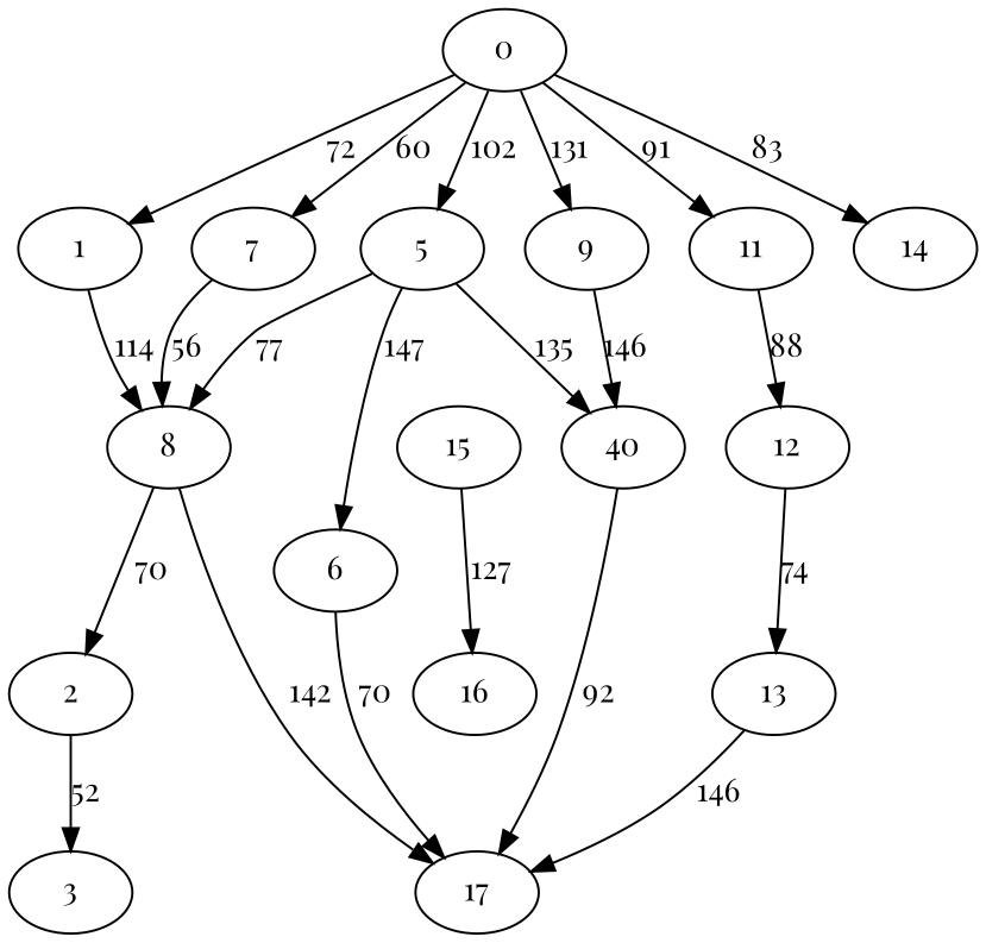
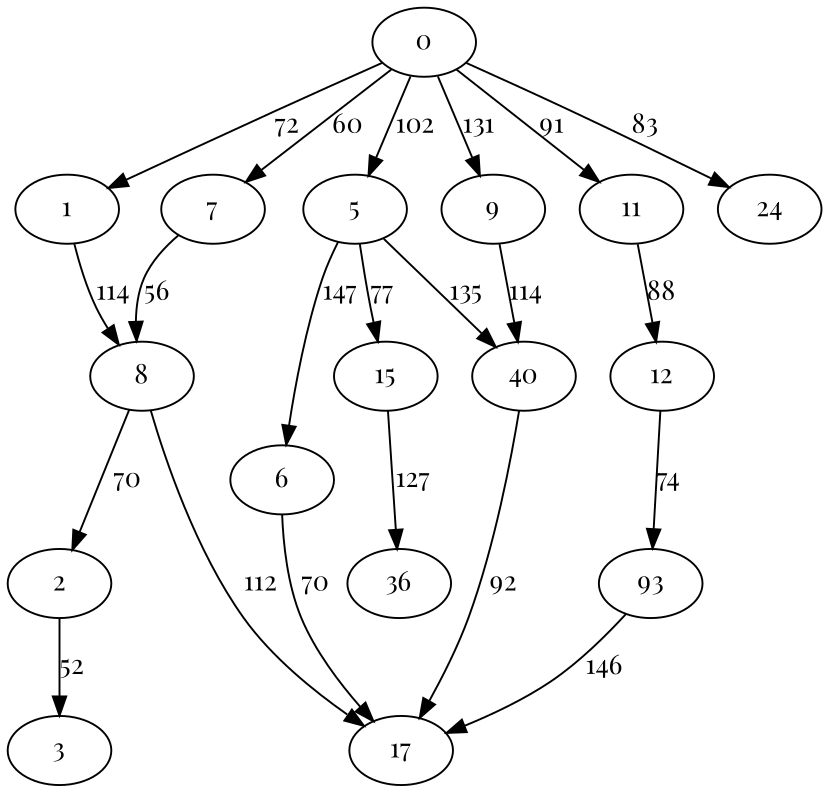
  digraph {
    fontname="Playfair Display"
    node [fontname="Playfair Display"]
    edge [fontname="Playfair Display"]
    0
    1
    5
    7
    9
    11
-   14
+   14 [label=24]
    8
    6
    n10 [label=40]
    15
    12
    2
    3
    17
-   16
-   13
+   16 [label=36]
+   13 [label=93]
    0 -> 1 [label=72]
    0 -> 5 [label=102]
    0 -> 7 [label=60]
    0 -> 9 [label=131]
    0 -> 11 [label=91]
    0 -> 14 [label=83]
    1 -> 8 [label=114]
    5 -> 6 [label=147]
    5 -> n10 [label=135]
-   5 -> 8 [label=77]
+   5 -> 15 [label=77]
    7 -> 8 [label=56]
-   9 -> n10 [label=146]
+   9 -> n10 [label=114]
    11 -> 12 [label=88]
    8 -> 2 [label=70]
-   8 -> 17 [label=142]
+   8 -> 17 [label=112]
    6 -> 17 [label=70]
    n10 -> 17 [label=92]
    15 -> 16 [label=127]
    12 -> 13 [label=74]
    2 -> 3 [label=52]
    13 -> 17 [label=146]
  }
